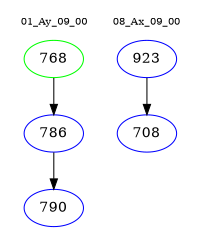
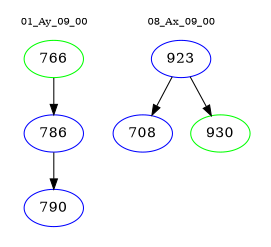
  digraph {
    node [color=blue]
    edge [color=black]
    n1 [label=786]
-   n2 [color=green label=768]
+   n2 [color=green label=766]
    n3 [label=790]
    n4 [label=923]
    n5 [label=708]
+   n6 [color=green label=930]
    subgraph cluster_1 {
      color=white
      fontsize=10
      label="01_Ay_09_00"
      n1
      n2
      n3
    }
    subgraph cluster_2 {
      color=white
      fontsize=10
      label="08_Ax_09_00"
      n4
      n5
+     n6
    }
    n1 -> n3
    n2 -> n1
    n4 -> n5
+   n4 -> n6
  }
